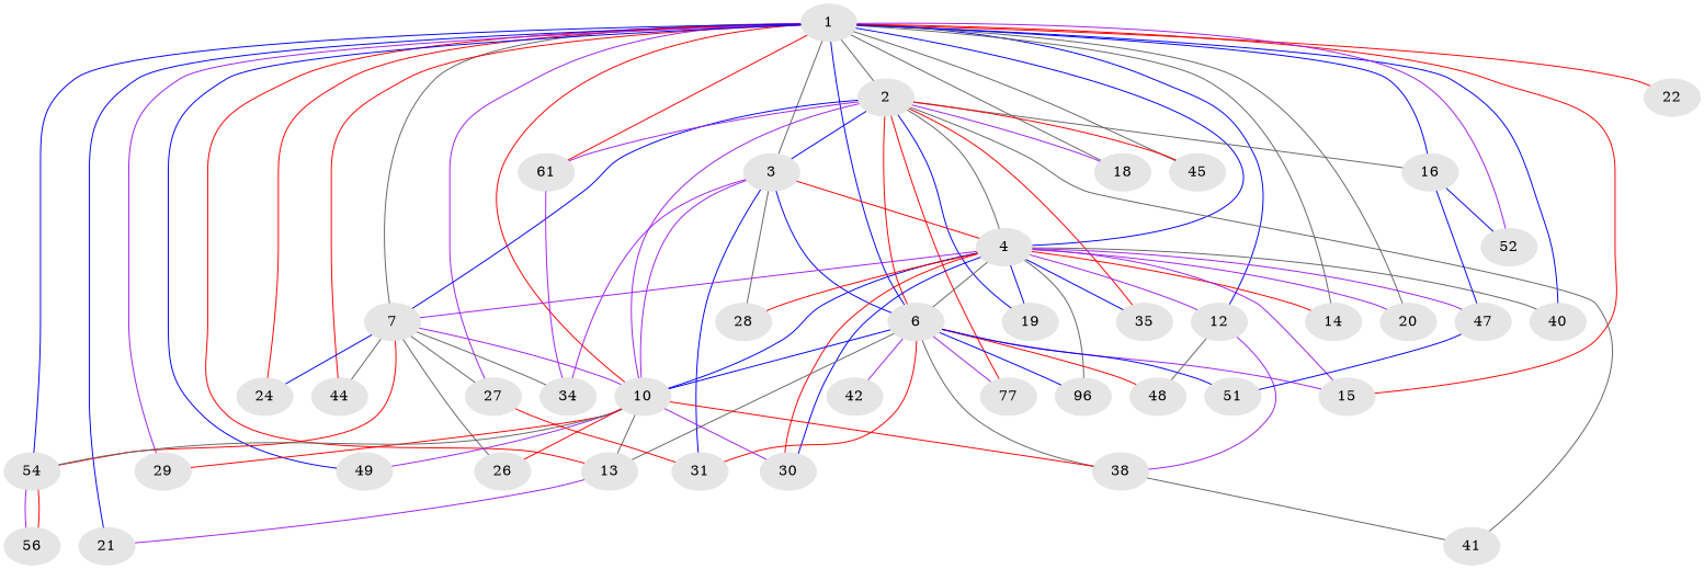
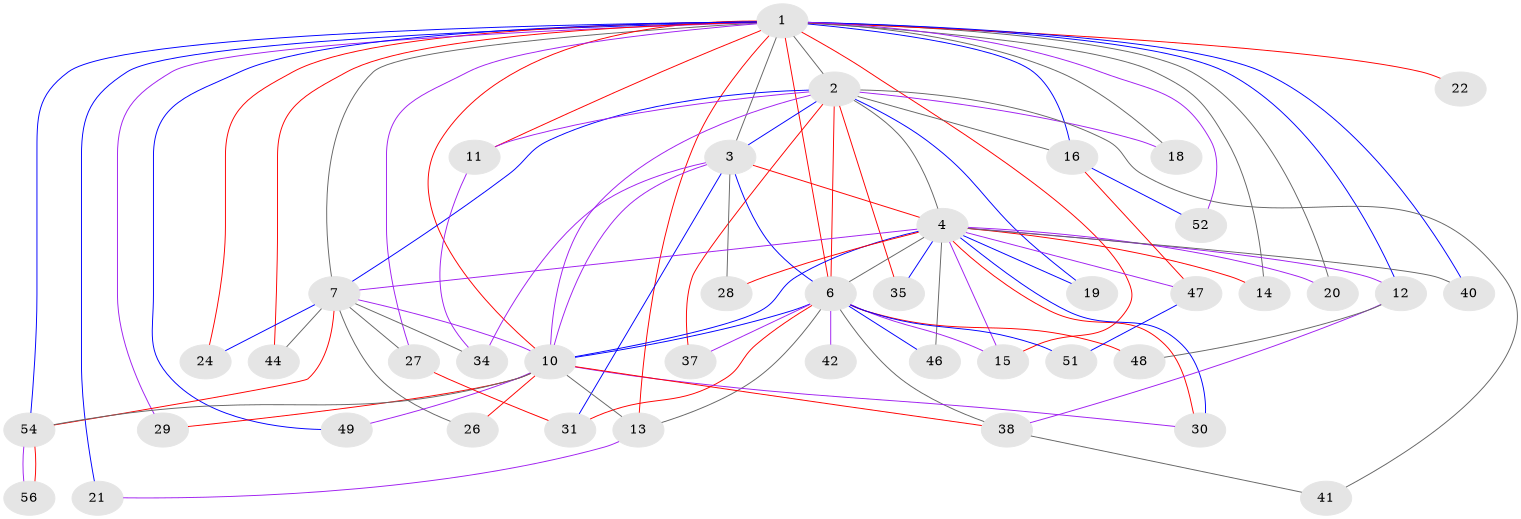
  graph {
    node [color=gray90 style=filled]
    edge [color=red]
    1 [super="+8"]
    2 [super="+5"]
    3 [super="+17"]
    4 [super="+32"]
    6 [super="+9"]
    7 [super="+58"]
    10 [super="+33"]
-   11 [label=61]
+   11
    12 [super="+39"]
    13 [super="+43"]
    14
    15 [super="+55"]
    16 [super="+23"]
    18
    20
    21 [super="+25"]
    22
    24
    27 [super="+36"]
    29
    40
    44
-   45
    49
    52
    54 [super="+59"]
    19
    35
-   37 [label=77]
+   37
    41
    28
    31
    34 [super="+50"]
    30
-   46 [label=96]
+   46
    47
    42
    38 [super="+53"]
    48
    51 [super="+57"]
    26
    56
    1 -- 2 [color=gray40 weight=4]
    1 -- 3 [color=gray40 weight=2]
-   1 -- 4 [color=blue weight=2]
-   1 -- 6 [color=blue weight=4]
+   1 -- 6 [weight=4]
    1 -- 7 [color=gray40 weight=3]
    1 -- 10 [weight=2]
    1 -- 11
    1 -- 12 [color=blue weight=2]
    1 -- 13
    1 -- 14 [color=gray40]
    1 -- 15
    1 -- 16 [color=blue]
    1 -- 18 [color=gray40]
    1 -- 20 [color=gray40]
    1 -- 21 [color=blue weight=2]
    1 -- 22
    1 -- 24
    1 -- 27 [color=purple]
    1 -- 29 [color=purple]
    1 -- 40 [color=blue]
    1 -- 44
-   1 -- 45 [color=gray40]
    1 -- 49 [color=blue]
    1 -- 52 [color=purple]
    1 -- 54 [color=blue]
    2 -- 3 [color=blue weight=3]
    2 -- 4 [color=gray40 weight=2]
    2 -- 6 [weight=4]
    2 -- 7 [color=blue weight=2]
    2 -- 10 [color=purple weight=2]
    2 -- 11 [color=purple]
    2 -- 16 [color=gray40 weight=2]
    2 -- 18 [color=purple]
-   2 -- 45
    2 -- 19 [color=blue]
    2 -- 35
    2 -- 37
    2 -- 41 [color=gray40]
    3 -- 4
    3 -- 6 [color=blue weight=2]
    3 -- 10 [color=purple]
    3 -- 28 [color=gray40]
    3 -- 31 [color=blue]
    3 -- 34 [color=purple]
    4 -- 6 [color=gray40 weight=2]
    4 -- 7 [color=purple]
    4 -- 10 [color=blue]
    4 -- 12 [color=purple]
    4 -- 14
    4 -- 15 [color=purple]
    4 -- 20 [color=purple]
    4 -- 40 [color=gray40]
    4 -- 19 [color=blue weight=2]
    4 -- 35 [color=blue]
    4 -- 28
    4 -- 30
    4 -- 30 [color=blue]
    4 -- 46 [color=gray40]
    4 -- 47 [color=purple]
    6 -- 10 [color=blue weight=2]
    6 -- 13 [color=gray40]
    6 -- 15 [color=purple]
    6 -- 37 [color=purple]
    6 -- 31
    6 -- 46 [color=blue]
    6 -- 42 [color=purple]
    6 -- 38 [color=gray40]
    6 -- 48
    6 -- 51 [color=blue weight=2]
    7 -- 10 [color=purple]
    7 -- 24 [color=blue]
    7 -- 27 [color=gray40]
    7 -- 44 [color=gray40]
    7 -- 54
    7 -- 34 [color=gray40]
    7 -- 26 [color=gray40]
    10 -- 13 [color=gray40]
    10 -- 29
    10 -- 49 [color=purple]
    10 -- 54 [color=gray40]
    10 -- 30 [color=purple]
    10 -- 38
    10 -- 26
    11 -- 34 [color=purple]
    12 -- 38 [color=purple]
    12 -- 48 [color=gray40]
    13 -- 21 [color=purple]
    16 -- 52 [color=blue]
-   16 -- 47 [color=blue]
+   16 -- 47
    27 -- 31
    54 -- 56 [color=purple]
    54 -- 56
    47 -- 51 [color=blue]
    38 -- 41 [color=gray40]
  }
